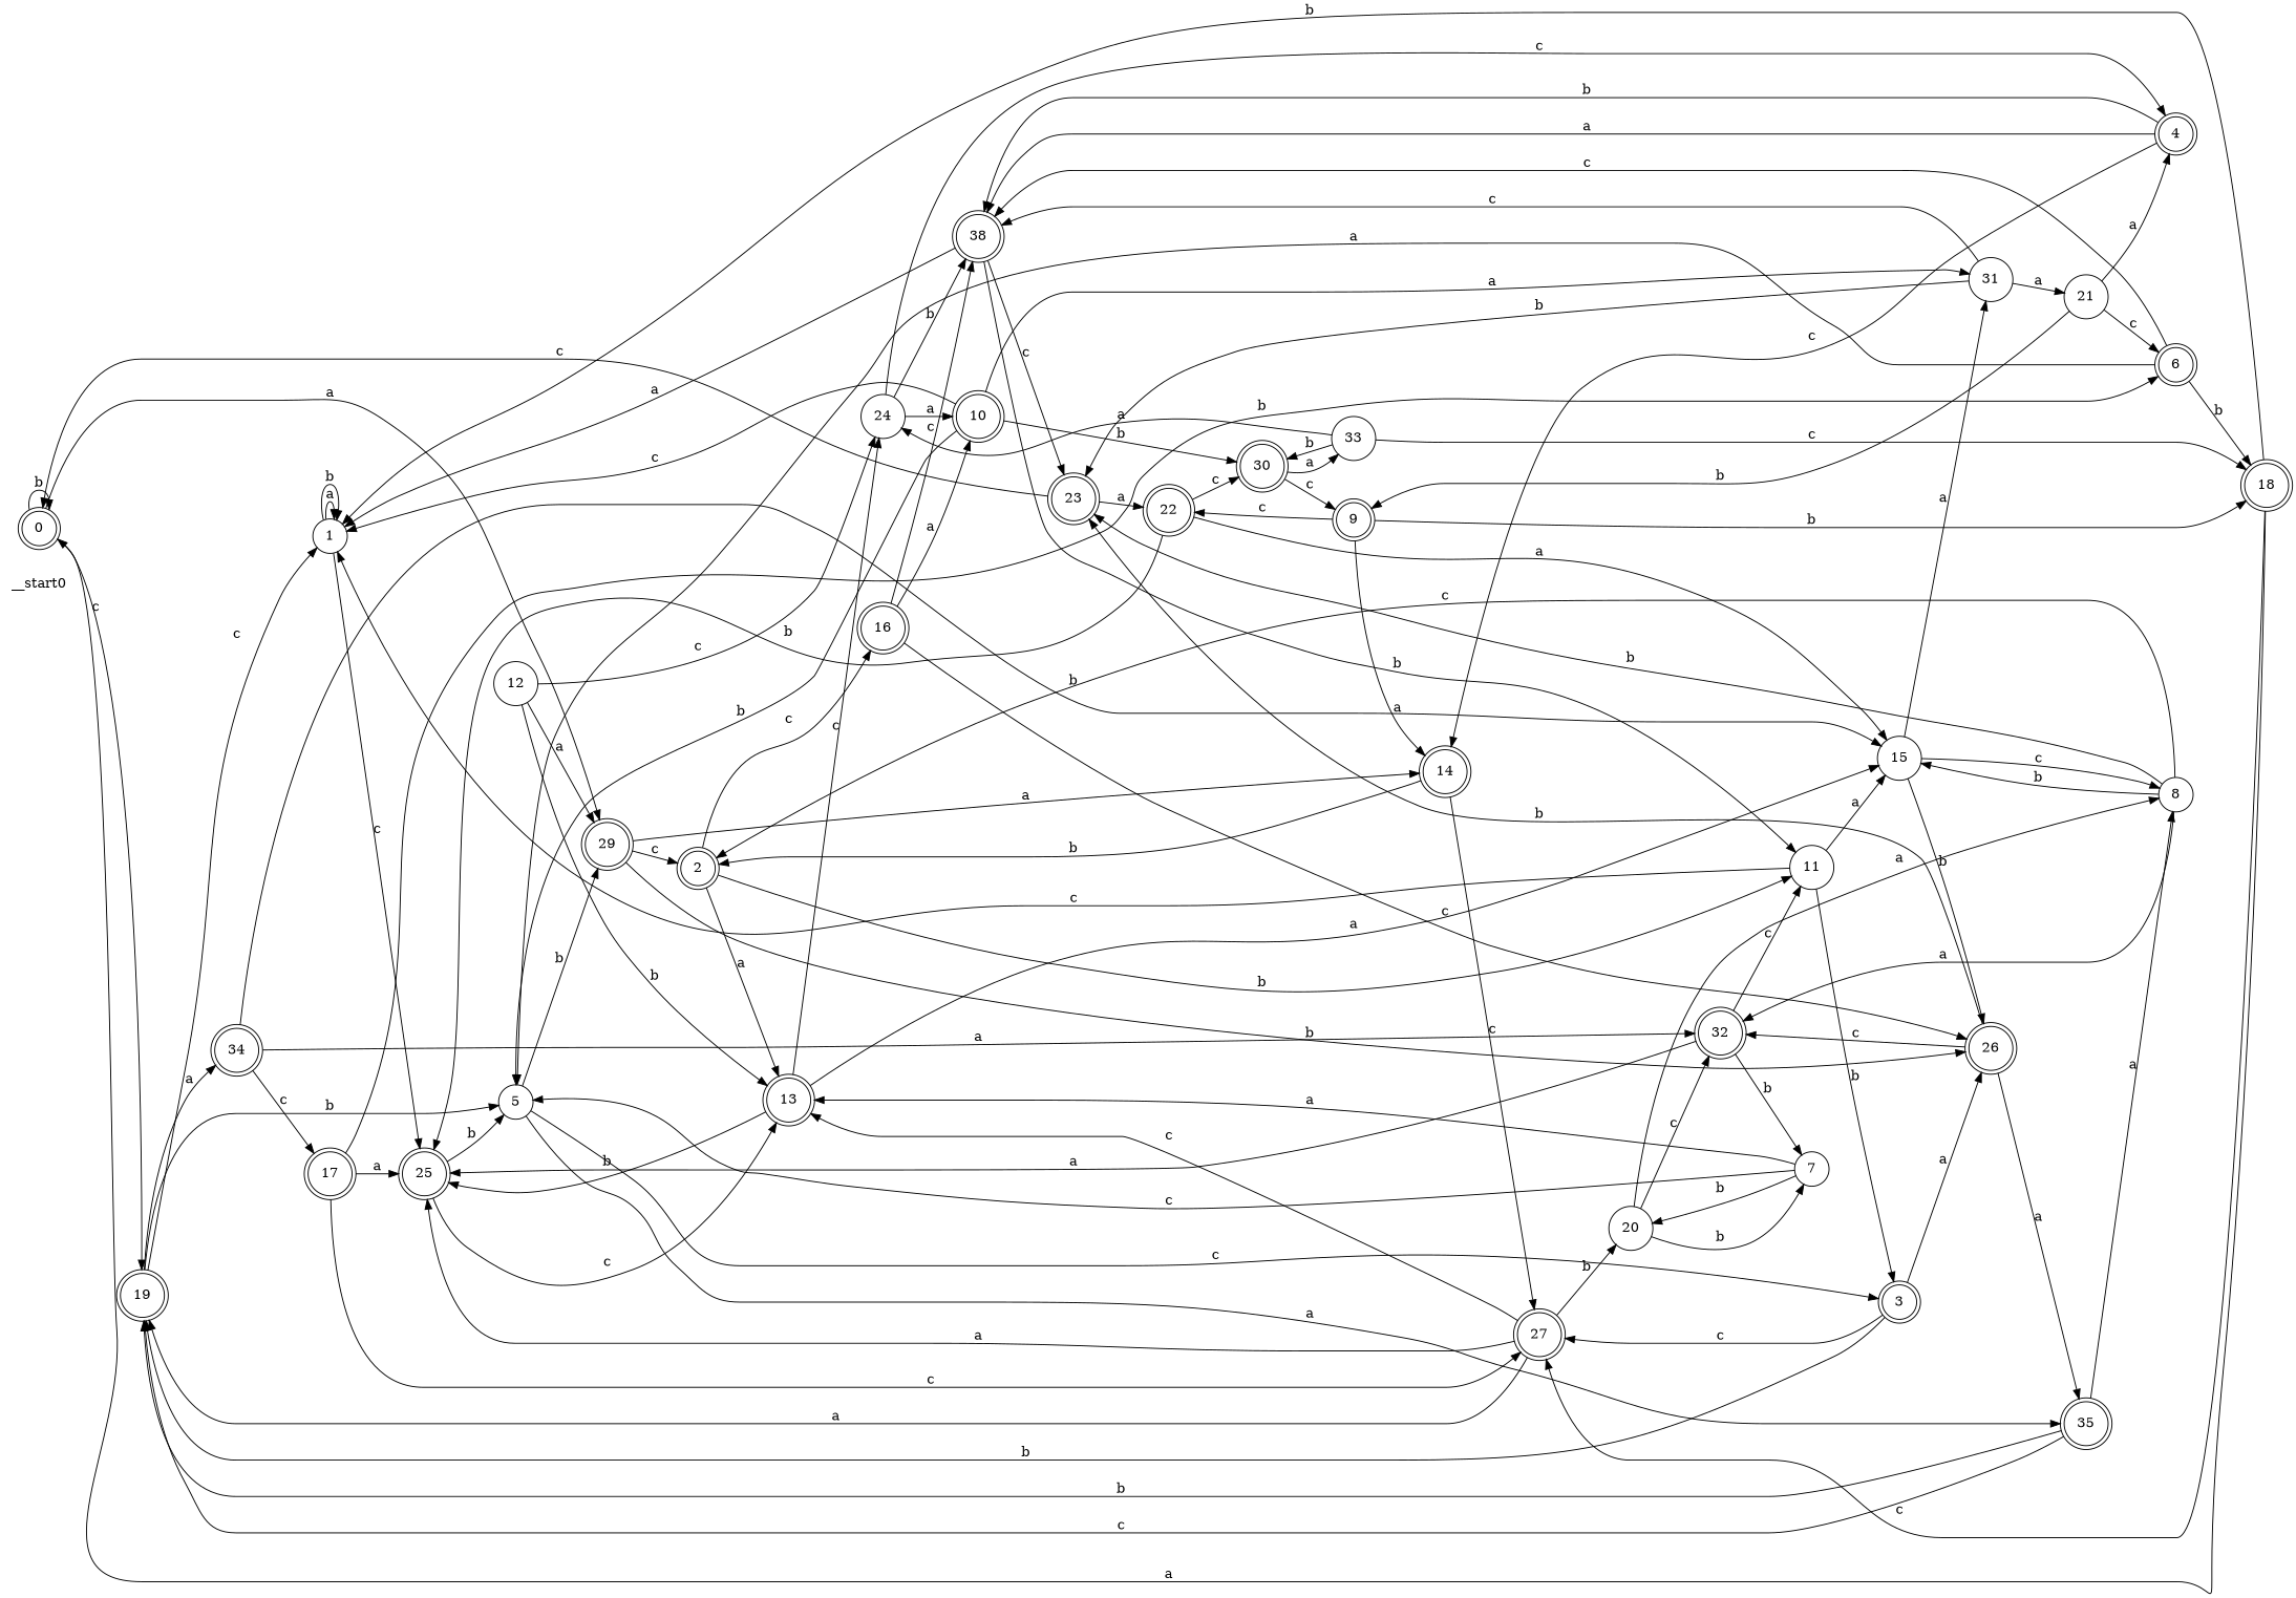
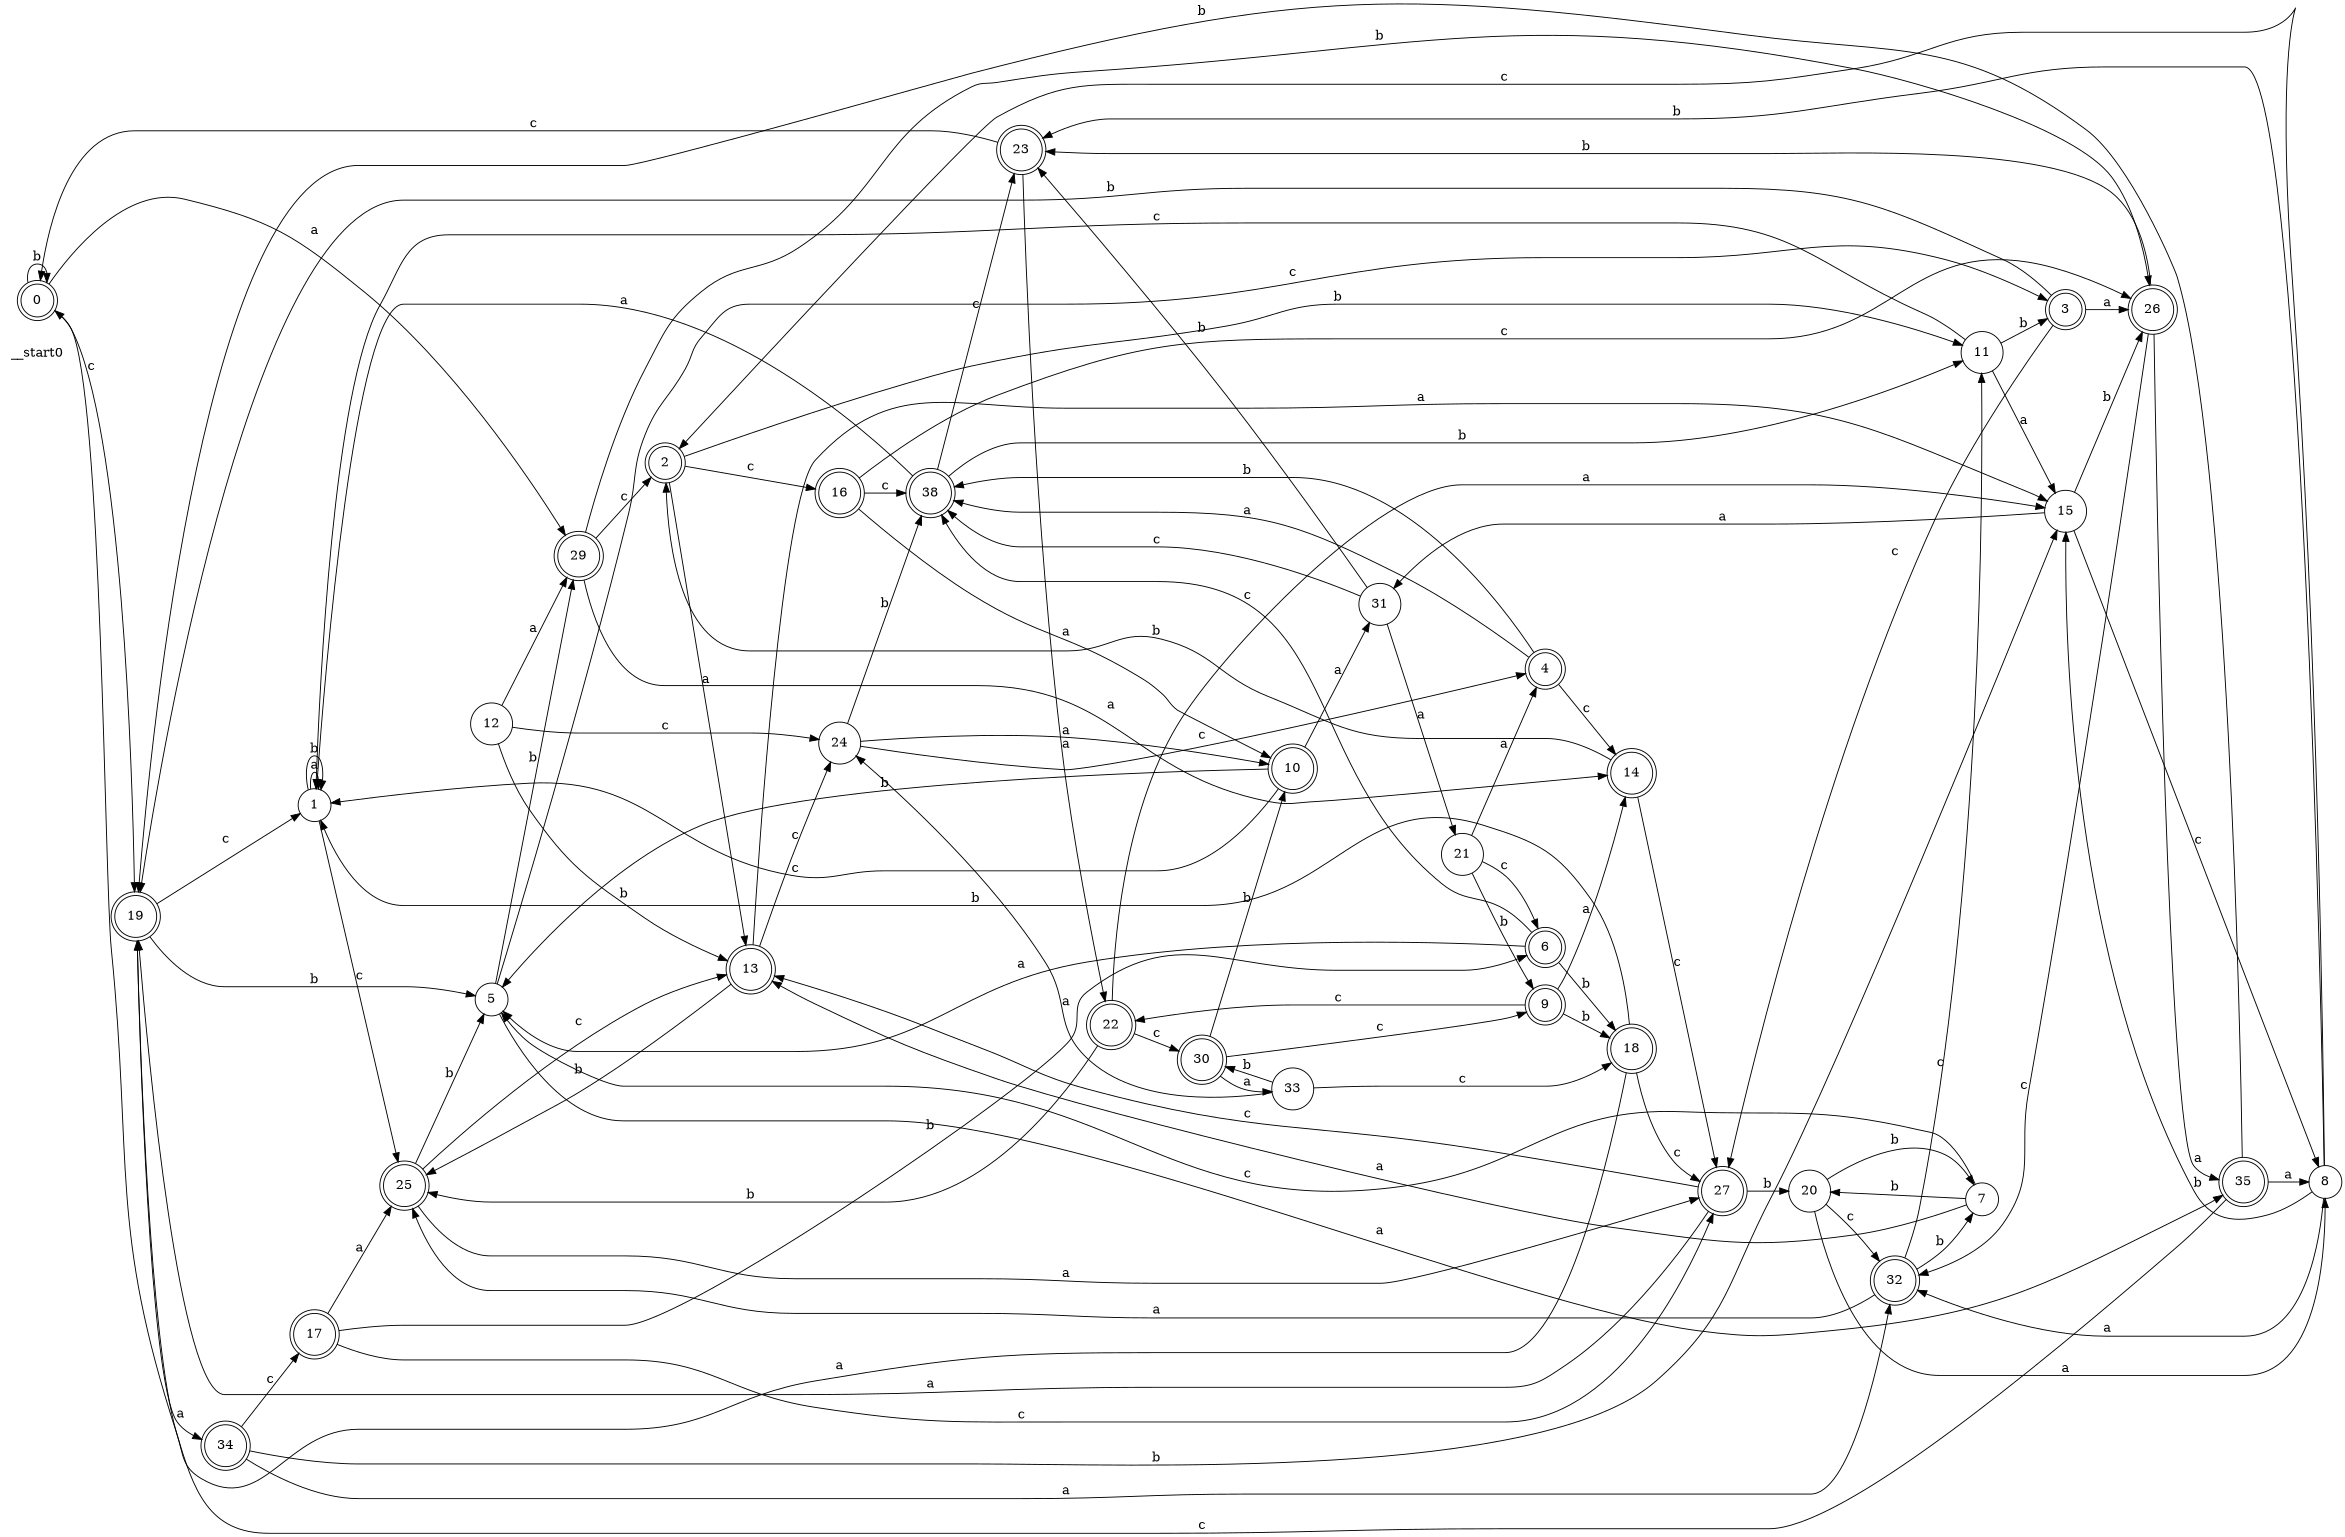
  digraph {
    rankdir=LR
    node [shape=doublecircle color=black fillcolor=white style="rounded,filled"]
    __start0 [shape=none color="" fillcolor="" style=""]
    n2 [label=0]
    n3 [label=19]
    n4 [label=29]
    n5 [label=1 shape=circle style=filled]
    n6 [label=5 shape=circle style=filled]
    n7 [label=34]
    n8 [label=2]
    n9 [label=26]
    n10 [label=14]
    n11 [label=25]
    n12 [label=13]
    n13 [label=27]
    n14 [label=11 shape=circle style=filled]
    n15 [label=16]
    n16 [label=3]
    n17 [label=15 shape=circle style=filled]
    n18 [label=24 shape=circle style=filled]
    n19 [label=38]
    n20 [label=10]
    n21 [label=35]
    n22 [label=32]
    n23 [label=23]
    n24 [label=20 shape=circle style=filled]
    n25 [label=4]
    n26 [label=8 shape=circle style=filled]
    n27 [label=6]
    n28 [label=18]
    n29 [label=7 shape=circle style=filled]
    n30 [label=31 shape=circle style=filled]
    n31 [label=9]
    n32 [label=22]
    n33 [label=30]
    n34 [label=21 shape=circle style=filled]
    n35 [label=12 shape=circle style=filled]
    n36 [label=17]
    n37 [label=33 shape=circle style=filled]
    n2 -> n2 [label=b]
    n2 -> n3 [label=c]
    n2 -> n4 [label=a]
    n3 -> n5 [label=c]
    n3 -> n6 [label=b]
    n3 -> n7 [label=a]
    n4 -> n8 [label=c]
    n4 -> n9 [label=b]
    n4 -> n10 [label=a]
    n5 -> n5 [label=a]
    n5 -> n5 [label=b]
    n5 -> n11 [label=c]
    n6 -> n4 [label=b]
    n6 -> n16 [label=c]
    n6 -> n21 [label=a]
    n7 -> n17 [label=b]
    n7 -> n22 [label=a]
    n7 -> n36 [label=c]
    n8 -> n12 [label=a]
    n8 -> n14 [label=b]
    n8 -> n15 [label=c]
    n9 -> n21 [label=a]
    n9 -> n22 [label=c]
    n9 -> n23 [label=b]
    n10 -> n8 [label=b]
    n10 -> n13 [label=c]
    n11 -> n6 [label=b]
    n11 -> n12 [label=c]
-   n13 -> n11 [label=a]
+   n11 -> n13 [label=a]
    n12 -> n11 [label=b]
    n12 -> n17 [label=a]
    n12 -> n18 [label=c]
    n13 -> n3 [label=a]
    n13 -> n12 [label=c]
    n13 -> n24 [label=b]
    n14 -> n5 [label=c]
    n14 -> n16 [label=b]
    n14 -> n17 [label=a]
    n15 -> n9 [label=c]
    n15 -> n19 [label=c]
    n15 -> n20 [label=a]
    n16 -> n3 [label=b]
    n16 -> n9 [label=a]
    n16 -> n13 [label=c]
    n17 -> n9 [label=b]
    n17 -> n26 [label=c]
    n17 -> n30 [label=a]
    n18 -> n19 [label=b]
    n18 -> n20 [label=a]
    n18 -> n25 [label=c]
    n19 -> n5 [label=a]
    n19 -> n14 [label=b]
    n19 -> n23 [label=c]
    n20 -> n5 [label=c]
    n20 -> n6 [label=b]
    n20 -> n30 [label=a]
    n21 -> n3 [label=b]
    n21 -> n3 [label=c]
    n21 -> n26 [label=a]
    n22 -> n11 [label=a]
    n22 -> n14 [label=c]
    n22 -> n29 [label=b]
    n23 -> n2 [label=c]
    n23 -> n32 [label=a]
    n24 -> n22 [label=c]
    n24 -> n26 [label=a]
    n24 -> n29 [label=b]
    n25 -> n10 [label=c]
    n25 -> n19 [label=a]
    n25 -> n19 [label=b]
    n26 -> n8 [label=c]
    n26 -> n17 [label=b]
    n26 -> n22 [label=a]
    n26 -> n23 [label=b]
    n27 -> n6 [label=a]
    n27 -> n19 [label=c]
    n27 -> n28 [label=b]
    n28 -> n2 [label=a]
    n28 -> n5 [label=b]
    n28 -> n13 [label=c]
    n29 -> n6 [label=c]
    n29 -> n12 [label=a]
    n29 -> n24 [label=b]
    n30 -> n19 [label=c]
    n30 -> n23 [label=b]
    n30 -> n34 [label=a]
    n31 -> n10 [label=a]
    n31 -> n28 [label=b]
    n31 -> n32 [label=c]
    n32 -> n11 [label=b]
    n32 -> n17 [label=a]
    n32 -> n33 [label=c]
-   n20 -> n33 [label=b]
+   n33 -> n20 [label=b]
    n33 -> n31 [label=c]
    n33 -> n37 [label=a]
    n34 -> n25 [label=a]
    n34 -> n27 [label=c]
    n34 -> n31 [label=b]
    n35 -> n4 [label=a]
    n35 -> n12 [label=b]
    n35 -> n18 [label=c]
    n36 -> n11 [label=a]
    n36 -> n13 [label=c]
    n36 -> n27 [label=b]
    n37 -> n18 [label=a]
    n37 -> n28 [label=c]
    n37 -> n33 [label=b]
  }
